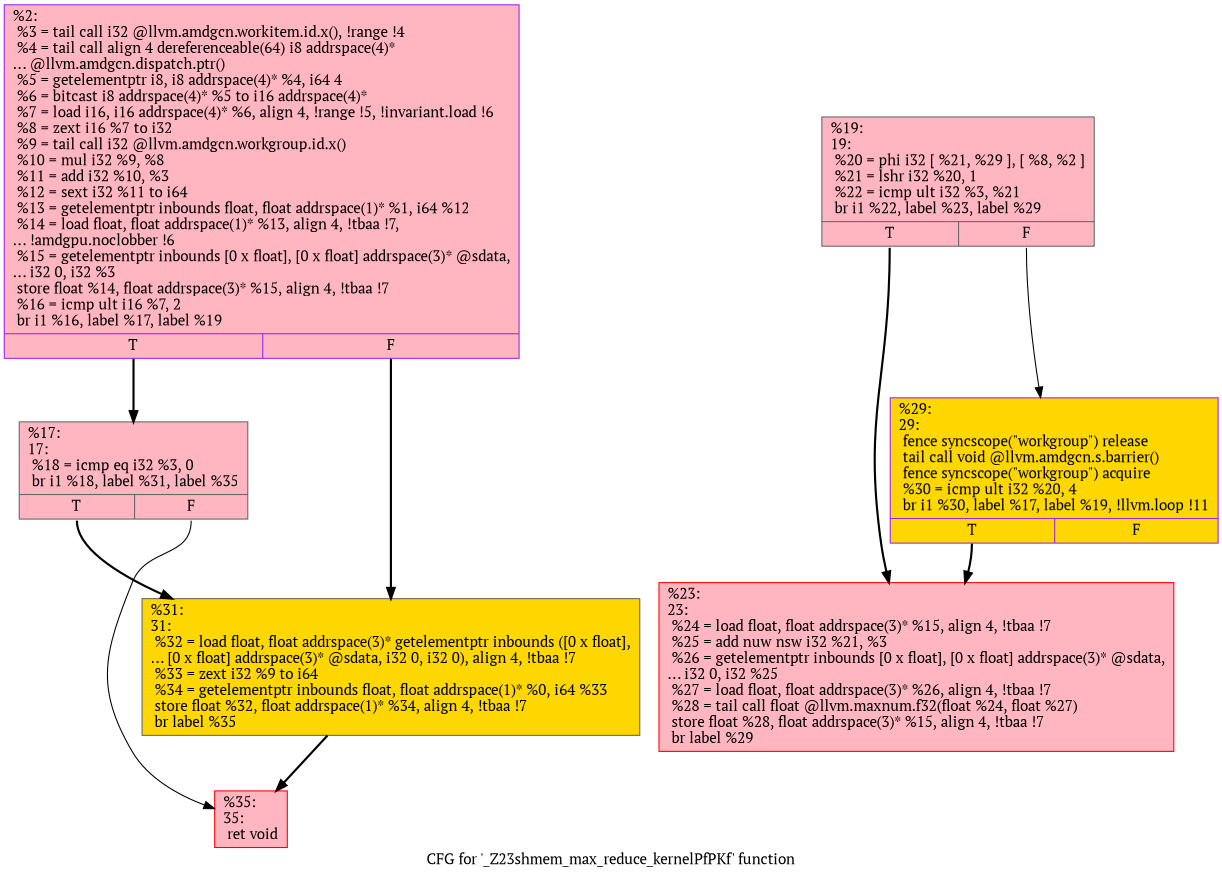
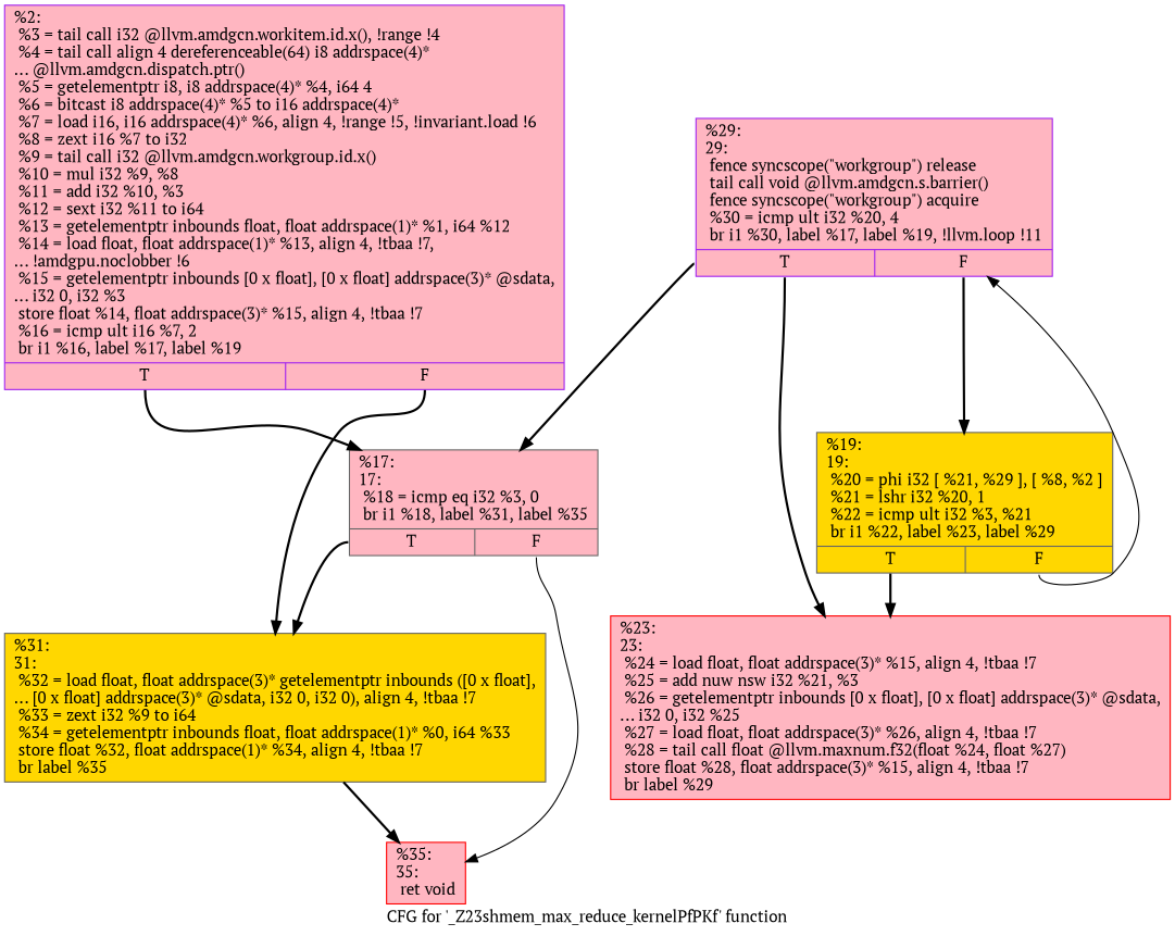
  digraph {
    fontname="PT Serif"
    label="CFG for '_Z23shmem_max_reduce_kernelPfPKf' function"
    node [color=gray40 fillcolor=lightpink fontname="PT Serif" shape=record style=filled]
    edge [fontname="PT Serif" style=bold tailport=s0]
    n1 [color=purple label="{%2:\l  %3 = tail call i32 @llvm.amdgcn.workitem.id.x(), !range !4\l  %4 = tail call align 4 dereferenceable(64) i8 addrspace(4)*\l... @llvm.amdgcn.dispatch.ptr()\l  %5 = getelementptr i8, i8 addrspace(4)* %4, i64 4\l  %6 = bitcast i8 addrspace(4)* %5 to i16 addrspace(4)*\l  %7 = load i16, i16 addrspace(4)* %6, align 4, !range !5, !invariant.load !6\l  %8 = zext i16 %7 to i32\l  %9 = tail call i32 @llvm.amdgcn.workgroup.id.x()\l  %10 = mul i32 %9, %8\l  %11 = add i32 %10, %3\l  %12 = sext i32 %11 to i64\l  %13 = getelementptr inbounds float, float addrspace(1)* %1, i64 %12\l  %14 = load float, float addrspace(1)* %13, align 4, !tbaa !7,\l... !amdgpu.noclobber !6\l  %15 = getelementptr inbounds [0 x float], [0 x float] addrspace(3)* @sdata,\l... i32 0, i32 %3\l  store float %14, float addrspace(3)* %15, align 4, !tbaa !7\l  %16 = icmp ult i16 %7, 2\l  br i1 %16, label %17, label %19\l|{<s0>T|<s1>F}}"]
    n2 [label="{%17:\l17:                                               \l  %18 = icmp eq i32 %3, 0\l  br i1 %18, label %31, label %35\l|{<s0>T|<s1>F}}"]
    n3 [fillcolor=gold label="{%31:\l31:                                               \l  %32 = load float, float addrspace(3)* getelementptr inbounds ([0 x float],\l... [0 x float] addrspace(3)* @sdata, i32 0, i32 0), align 4, !tbaa !7\l  %33 = zext i32 %9 to i64\l  %34 = getelementptr inbounds float, float addrspace(1)* %0, i64 %33\l  store float %32, float addrspace(1)* %34, align 4, !tbaa !7\l  br label %35\l}"]
    n4 [color=red label="{%35:\l35:                                               \l  ret void\l}"]
-   n5 [label="{%19:\l19:                                               \l  %20 = phi i32 [ %21, %29 ], [ %8, %2 ]\l  %21 = lshr i32 %20, 1\l  %22 = icmp ult i32 %3, %21\l  br i1 %22, label %23, label %29\l|{<s0>T|<s1>F}}"]
+   n5 [fillcolor=gold label="{%19:\l19:                                               \l  %20 = phi i32 [ %21, %29 ], [ %8, %2 ]\l  %21 = lshr i32 %20, 1\l  %22 = icmp ult i32 %3, %21\l  br i1 %22, label %23, label %29\l|{<s0>T|<s1>F}}"]
    n6 [color=red label="{%23:\l23:                                               \l  %24 = load float, float addrspace(3)* %15, align 4, !tbaa !7\l  %25 = add nuw nsw i32 %21, %3\l  %26 = getelementptr inbounds [0 x float], [0 x float] addrspace(3)* @sdata,\l... i32 0, i32 %25\l  %27 = load float, float addrspace(3)* %26, align 4, !tbaa !7\l  %28 = tail call float @llvm.maxnum.f32(float %24, float %27)\l  store float %28, float addrspace(3)* %15, align 4, !tbaa !7\l  br label %29\l}"]
-   n7 [color=purple fillcolor=gold label="{%29:\l29:                                               \l  fence syncscope(\"workgroup\") release\l  tail call void @llvm.amdgcn.s.barrier()\l  fence syncscope(\"workgroup\") acquire\l  %30 = icmp ult i32 %20, 4\l  br i1 %30, label %17, label %19, !llvm.loop !11\l|{<s0>T|<s1>F}}"]
+   n7 [color=purple label="{%29:\l29:                                               \l  fence syncscope(\"workgroup\") release\l  tail call void @llvm.amdgcn.s.barrier()\l  fence syncscope(\"workgroup\") acquire\l  %30 = icmp ult i32 %20, 4\l  br i1 %30, label %17, label %19, !llvm.loop !11\l|{<s0>T|<s1>F}}"]
    n1 -> n2
    n1 -> n3 [tailport=s1]
    n2 -> n3
    n2 -> n4 [style=solid tailport=s1]
    n3 -> n4
    n5 -> n6
    n5 -> n7 [style=solid tailport=s1]
+   n7 -> n2
+   n7 -> n5 [tailport=s1]
    n7 -> n6
  }
